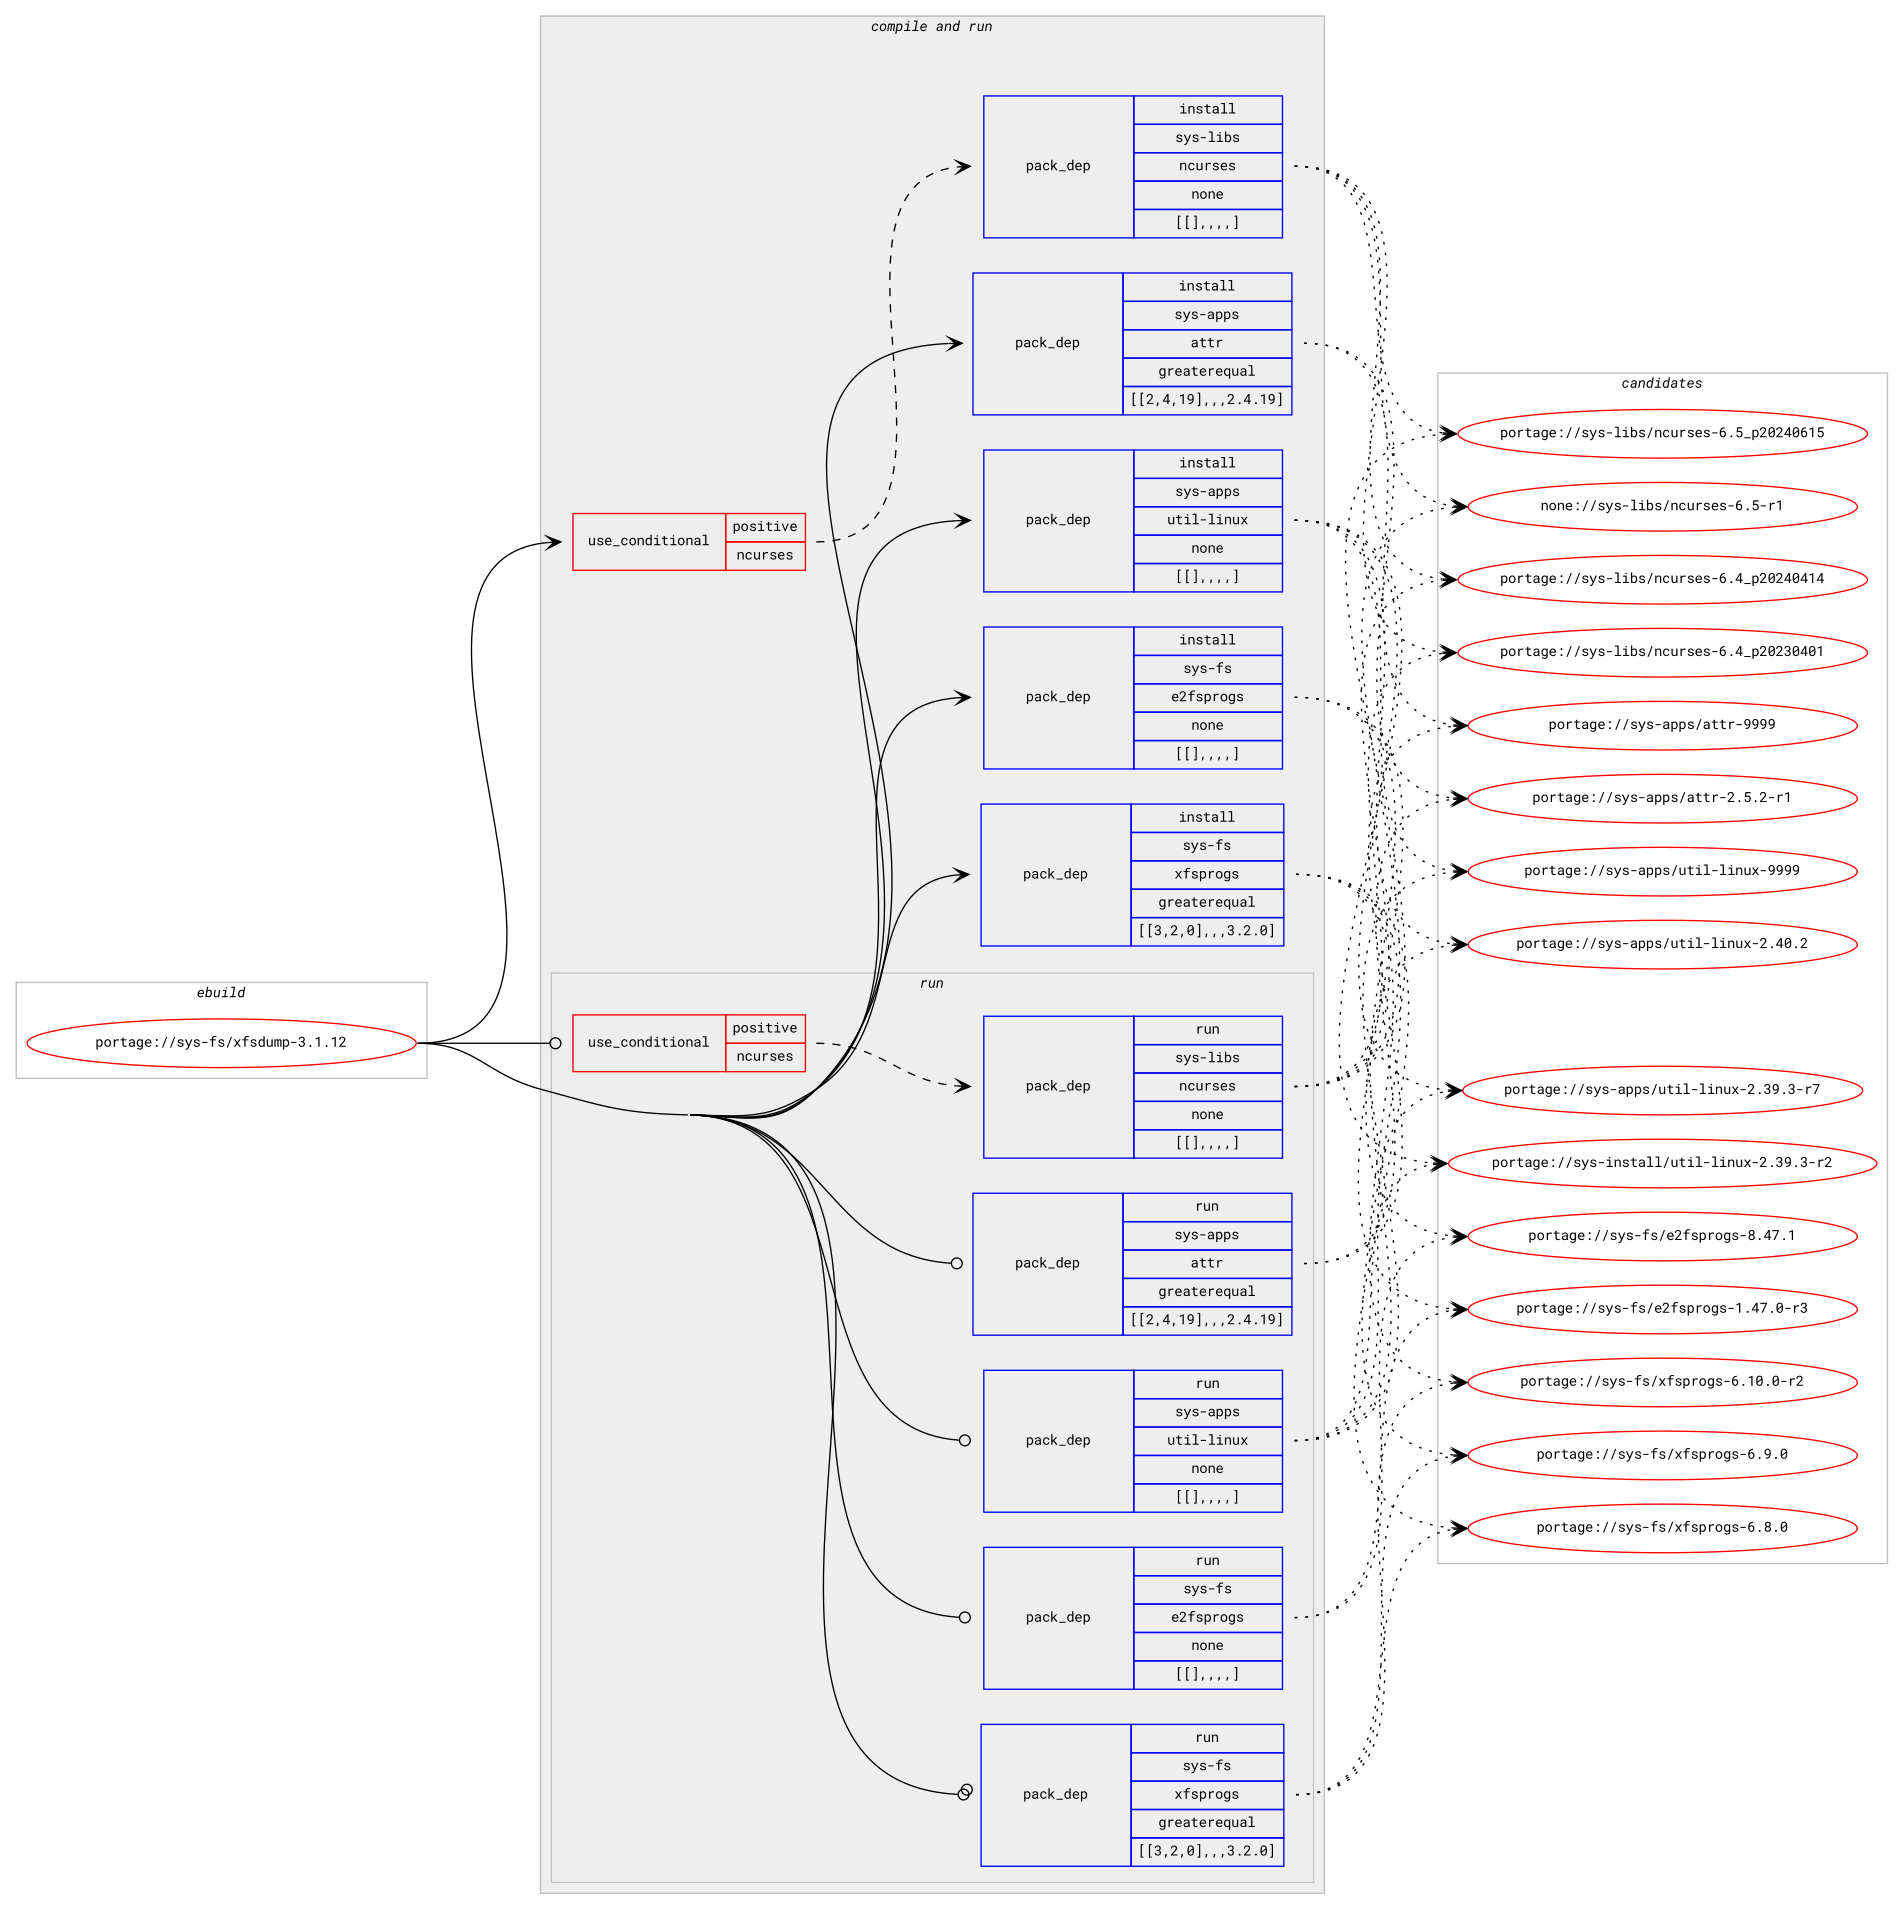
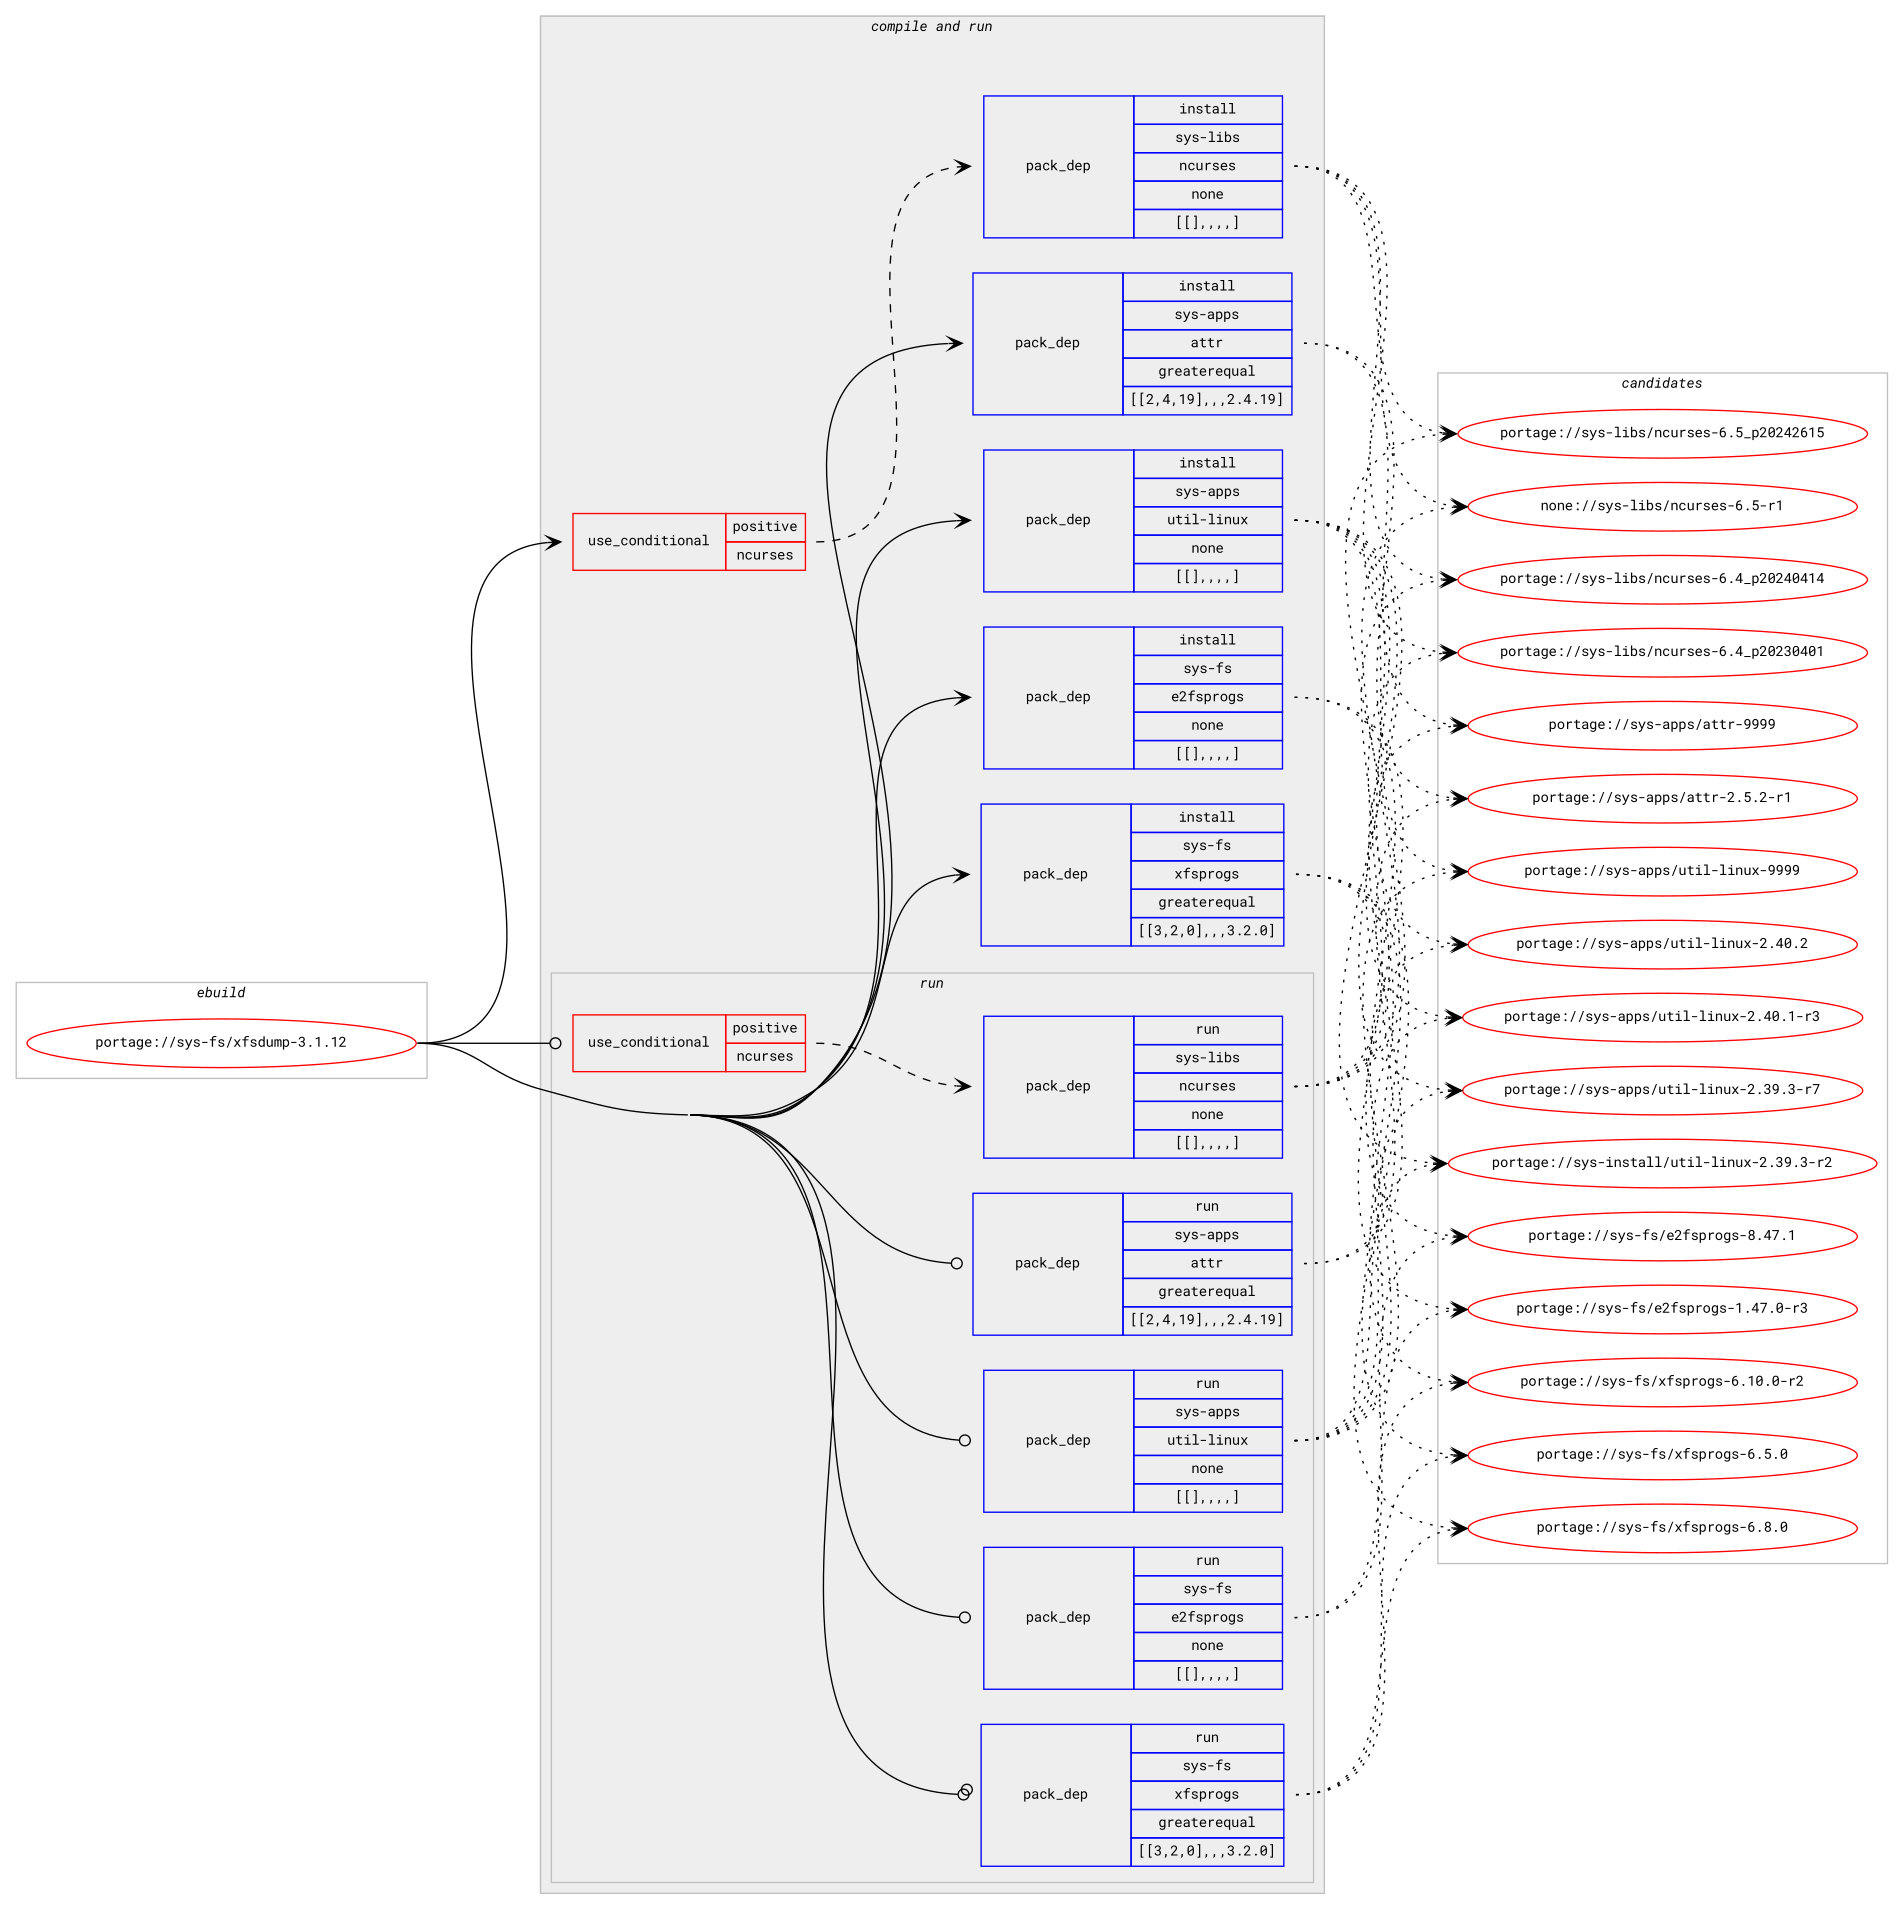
  digraph {
    compound=true
    concentrate=true
    fontname="Roboto Mono"
    fontsize=10
    newrank=true
    rankdir=LR
    ranksep=1.5
    node [color=red fontname="Roboto Mono" fontsize=10]
    edge [arrowhead=vee fontname="Roboto Mono" headport=w style=dotted tailport=e weight=100]
    n1 [label="portage://sys-fs/xfsdump-3.1.12" width=4]
    n2 [color=blue label=<<TABLE BORDER="0" CELLBORDER="1" CELLSPACING="0" CELLPADDING="4" WIDTH="220"><TR><TD ROWSPAN="6" CELLPADDING="30">pack_dep</TD></TR><TR><TD WIDTH="110">install</TD></TR><TR><TD>sys-libs</TD></TR><TR><TD>ncurses</TD></TR><TR><TD>none</TD></TR><TR><TD>[[],,,,]</TD></TR></TABLE>> shape=none]
    n3 [label=<<TABLE BORDER="0" CELLBORDER="1" CELLSPACING="0" CELLPADDING="4"><TR><TD ROWSPAN="3" CELLPADDING="10">use_conditional</TD></TR><TR><TD>positive</TD></TR><TR><TD>ncurses</TD></TR></TABLE>> shape=none]
    n4 [color=blue label=<<TABLE BORDER="0" CELLBORDER="1" CELLSPACING="0" CELLPADDING="4" WIDTH="220"><TR><TD ROWSPAN="6" CELLPADDING="30">pack_dep</TD></TR><TR><TD WIDTH="110">install</TD></TR><TR><TD>sys-apps</TD></TR><TR><TD>attr</TD></TR><TR><TD>greaterequal</TD></TR><TR><TD>[[2,4,19],,,2.4.19]</TD></TR></TABLE>> shape=none]
    n5 [color=blue label=<<TABLE BORDER="0" CELLBORDER="1" CELLSPACING="0" CELLPADDING="4" WIDTH="220"><TR><TD ROWSPAN="6" CELLPADDING="30">pack_dep</TD></TR><TR><TD WIDTH="110">install</TD></TR><TR><TD>sys-apps</TD></TR><TR><TD>util-linux</TD></TR><TR><TD>none</TD></TR><TR><TD>[[],,,,]</TD></TR></TABLE>> shape=none]
    n6 [color=blue label=<<TABLE BORDER="0" CELLBORDER="1" CELLSPACING="0" CELLPADDING="4" WIDTH="220"><TR><TD ROWSPAN="6" CELLPADDING="30">pack_dep</TD></TR><TR><TD WIDTH="110">install</TD></TR><TR><TD>sys-fs</TD></TR><TR><TD>e2fsprogs</TD></TR><TR><TD>none</TD></TR><TR><TD>[[],,,,]</TD></TR></TABLE>> shape=none]
    n7 [color=blue label=<<TABLE BORDER="0" CELLBORDER="1" CELLSPACING="0" CELLPADDING="4" WIDTH="220"><TR><TD ROWSPAN="6" CELLPADDING="30">pack_dep</TD></TR><TR><TD WIDTH="110">install</TD></TR><TR><TD>sys-fs</TD></TR><TR><TD>xfsprogs</TD></TR><TR><TD>greaterequal</TD></TR><TR><TD>[[3,2,0],,,3.2.0]</TD></TR></TABLE>> shape=none]
    n8 [color=blue label=<<TABLE BORDER="0" CELLBORDER="1" CELLSPACING="0" CELLPADDING="4" WIDTH="220"><TR><TD ROWSPAN="6" CELLPADDING="30">pack_dep</TD></TR><TR><TD WIDTH="110">run</TD></TR><TR><TD>sys-libs</TD></TR><TR><TD>ncurses</TD></TR><TR><TD>none</TD></TR><TR><TD>[[],,,,]</TD></TR></TABLE>> shape=none]
    n9 [label=<<TABLE BORDER="0" CELLBORDER="1" CELLSPACING="0" CELLPADDING="4"><TR><TD ROWSPAN="3" CELLPADDING="10">use_conditional</TD></TR><TR><TD>positive</TD></TR><TR><TD>ncurses</TD></TR></TABLE>> shape=none]
    n10 [color=blue label=<<TABLE BORDER="0" CELLBORDER="1" CELLSPACING="0" CELLPADDING="4" WIDTH="220"><TR><TD ROWSPAN="6" CELLPADDING="30">pack_dep</TD></TR><TR><TD WIDTH="110">run</TD></TR><TR><TD>sys-apps</TD></TR><TR><TD>attr</TD></TR><TR><TD>greaterequal</TD></TR><TR><TD>[[2,4,19],,,2.4.19]</TD></TR></TABLE>> shape=none]
    n11 [color=blue label=<<TABLE BORDER="0" CELLBORDER="1" CELLSPACING="0" CELLPADDING="4" WIDTH="220"><TR><TD ROWSPAN="6" CELLPADDING="30">pack_dep</TD></TR><TR><TD WIDTH="110">run</TD></TR><TR><TD>sys-apps</TD></TR><TR><TD>util-linux</TD></TR><TR><TD>none</TD></TR><TR><TD>[[],,,,]</TD></TR></TABLE>> shape=none]
    n12 [color=blue label=<<TABLE BORDER="0" CELLBORDER="1" CELLSPACING="0" CELLPADDING="4" WIDTH="220"><TR><TD ROWSPAN="6" CELLPADDING="30">pack_dep</TD></TR><TR><TD WIDTH="110">run</TD></TR><TR><TD>sys-fs</TD></TR><TR><TD>e2fsprogs</TD></TR><TR><TD>none</TD></TR><TR><TD>[[],,,,]</TD></TR></TABLE>> shape=none]
    n13 [color=blue label=<<TABLE BORDER="0" CELLBORDER="1" CELLSPACING="0" CELLPADDING="4" WIDTH="220"><TR><TD ROWSPAN="6" CELLPADDING="30">pack_dep</TD></TR><TR><TD WIDTH="110">run</TD></TR><TR><TD>sys-fs</TD></TR><TR><TD>xfsprogs</TD></TR><TR><TD>greaterequal</TD></TR><TR><TD>[[3,2,0],,,3.2.0]</TD></TR></TABLE>> shape=none]
-   n14 [label="portage://sys-libs/ncurses-6.5_p20240615" width=4]
+   n14 [label="portage://sys-libs/ncurses-6.5_p20242615" width=4]
    n15 [label="none://sys-libs/ncurses-6.5-r1" width=4]
    n16 [label="portage://sys-libs/ncurses-6.4_p20240414" width=4]
    n17 [label="portage://sys-libs/ncurses-6.4_p20230401" width=4]
    n18 [label="portage://sys-apps/attr-9999" width=4]
    n19 [label="portage://sys-apps/attr-2.5.2-r1" width=4]
    n20 [label="portage://sys-apps/util-linux-9999" width=4]
    n21 [label="portage://sys-apps/util-linux-2.40.2" width=4]
+   n22 [label="portage://sys-apps/util-linux-2.40.1-r3" width=4]
    n23 [label="portage://sys-apps/util-linux-2.39.3-r7" width=4]
    n24 [label="portage://sys-install/util-linux-2.39.3-r2" width=4]
    n25 [label="portage://sys-fs/e2fsprogs-8.47.1" width=4]
    n26 [label="portage://sys-fs/e2fsprogs-1.47.0-r3" width=4]
    n27 [label="portage://sys-fs/xfsprogs-6.10.0-r2" width=4]
-   n28 [label="portage://sys-fs/xfsprogs-6.9.0" width=4]
+   n28 [label="portage://sys-fs/xfsprogs-6.5.0" width=4]
    n29 [label="portage://sys-fs/xfsprogs-6.8.0" width=4]
    subgraph cluster_1 {
      color=gray
      label=<<i>ebuild</i>>
      n1
    }
    subgraph cluster_2 {
      color=gray
      label=<<i>dependencies</i>>
      subgraph cluster_3 {
        color=gray
        fillcolor="#eeeeee"
        label=<<i>compile</i>>
        style=filled
        subgraph sub_4 {
          color=gray
          fillcolor="#eeeeee"
          label=<<i>compile</i>>
          style=filled
          n3
          subgraph sub_5 {
            color=gray
            fillcolor="#eeeeee"
            label=<<i>compile</i>>
            style=filled
            n2
          }
        }
        subgraph sub_6 {
          color=gray
          fillcolor="#eeeeee"
          label=<<i>compile</i>>
          style=filled
          n4
        }
        subgraph sub_7 {
          color=gray
          fillcolor="#eeeeee"
          label=<<i>compile</i>>
          style=filled
          n5
        }
        subgraph sub_8 {
          color=gray
          fillcolor="#eeeeee"
          label=<<i>compile</i>>
          style=filled
          n6
        }
        subgraph sub_9 {
          color=gray
          fillcolor="#eeeeee"
          label=<<i>compile</i>>
          style=filled
          n7
        }
      }
      subgraph cluster_10 {
        color=gray
        fillcolor="#eeeeee"
        label=<<i>compile and run</i>>
        style=filled
      }
      subgraph cluster_11 {
        color=gray
        fillcolor="#eeeeee"
        label=<<i>run</i>>
        style=filled
        subgraph sub_12 {
          color=gray
          fillcolor="#eeeeee"
          label=<<i>run</i>>
          style=filled
          n9
          subgraph sub_13 {
            color=gray
            fillcolor="#eeeeee"
            label=<<i>run</i>>
            style=filled
            n8
          }
        }
        subgraph sub_14 {
          color=gray
          fillcolor="#eeeeee"
          label=<<i>run</i>>
          style=filled
          n10
        }
        subgraph sub_15 {
          color=gray
          fillcolor="#eeeeee"
          label=<<i>run</i>>
          style=filled
          n11
        }
        subgraph sub_16 {
          color=gray
          fillcolor="#eeeeee"
          label=<<i>run</i>>
          style=filled
          n12
        }
        subgraph sub_17 {
          color=gray
          fillcolor="#eeeeee"
          label=<<i>run</i>>
          style=filled
          n13
        }
      }
    }
    subgraph cluster_18 {
      color=gray
      label=<<i>candidates</i>>
      rank=same
      subgraph sub_19 {
        color=black
        label=<<i>candidates</i>>
        nodesep=1
        rank=same
        n14
        n15
        n16
        n17
      }
      subgraph sub_20 {
        color=black
        label=<<i>candidates</i>>
        nodesep=1
        rank=same
        n18
        n19
      }
      subgraph sub_21 {
        color=black
        label=<<i>candidates</i>>
        nodesep=1
        rank=same
        n20
        n21
+       n22
        n23
        n24
      }
      subgraph sub_22 {
        color=black
        label=<<i>candidates</i>>
        nodesep=1
        rank=same
        n25
        n26
      }
      subgraph sub_23 {
        color=black
        label=<<i>candidates</i>>
        nodesep=1
        rank=same
        n27
        n28
        n29
      }
      subgraph sub_24 {
        color=black
        label=<<i>candidates</i>>
        nodesep=1
        rank=same
        n14
        n15
        n16
        n17
      }
      subgraph sub_25 {
        color=black
        label=<<i>candidates</i>>
        nodesep=1
        rank=same
        n18
        n19
      }
      subgraph sub_26 {
        color=black
        label=<<i>candidates</i>>
        nodesep=1
        rank=same
        n20
        n21
+       n22
        n23
        n24
      }
      subgraph sub_27 {
        color=black
        label=<<i>candidates</i>>
        nodesep=1
        rank=same
        n25
        n26
      }
      subgraph sub_28 {
        color=black
        label=<<i>candidates</i>>
        nodesep=1
        rank=same
        n27
        n28
        n29
      }
    }
    n1 -> n3 [style=solid weight=20]
    n1 -> n4 [style=solid weight=20]
    n1 -> n5 [style=solid weight=20]
    n1 -> n6 [style=solid weight=20]
    n1 -> n7 [style=solid weight=20]
    n1 -> n9 [arrowhead=odot style=solid weight=20]
    n1 -> n10 [arrowhead=odot style=solid weight=20]
    n1 -> n11 [arrowhead=odot style=solid weight=20]
    n1 -> n12 [arrowhead=odot style=solid weight=20]
    n1 -> n13 [arrowhead=odot style=solid weight=20]
    n2 -> n14
    n2 -> n15
    n2 -> n16
    n2 -> n17
    n3 -> n2 [style=dashed weight=20]
    n4 -> n18
    n4 -> n19
    n5 -> n20
    n5 -> n21
+   n5 -> n22
    n5 -> n23
    n5 -> n24
    n6 -> n25
    n6 -> n26
    n7 -> n27
    n7 -> n28
    n7 -> n29
    n8 -> n14
    n8 -> n15
    n8 -> n16
    n8 -> n17
    n9 -> n8 [style=dashed weight=20]
    n10 -> n18
    n10 -> n19
    n11 -> n20
    n11 -> n21
+   n11 -> n22
    n11 -> n23
    n11 -> n24
    n12 -> n25
    n12 -> n26
    n13 -> n27
    n13 -> n28
    n13 -> n29
  }
